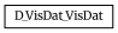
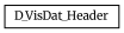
  digraph {
    rankdir=LR
    fontname=Merriweather
-   n1 [color=black fillcolor=white fontname=Merriweather fontsize=10 height=0.2 label=D_VisDat_VisDat shape=record style=filled width=0.4]
+   n1 [color=black fillcolor=white fontname=Merriweather fontsize=10 height=0.2 label=D_VisDat_Header shape=record style=filled width=0.4]
  }
